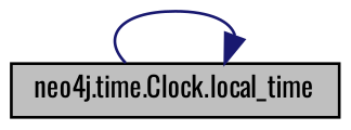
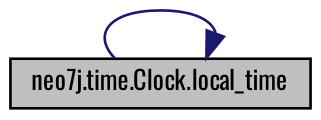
  digraph {
    rankdir=RL
    fontname=Oswald
-   n1 [color=black fillcolor=grey75 fontcolor=black fontname=Oswald fontsize=10 height=0.2 label="neo4j.time.Clock.local_time" shape=record style=filled width=0.4]
+   n1 [color=black fillcolor=grey75 fontcolor=black fontname=Oswald fontsize=10 height=0.2 label="neo7j.time.Clock.local_time" shape=record style=filled width=0.4]
    n1 -> n1 [color=midnightblue dir=back fontname=Oswald fontsize=10 labelfontname=Helvetica labelfontsize=10 style=solid]
  }
